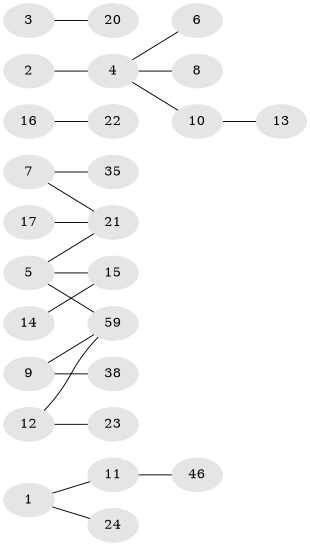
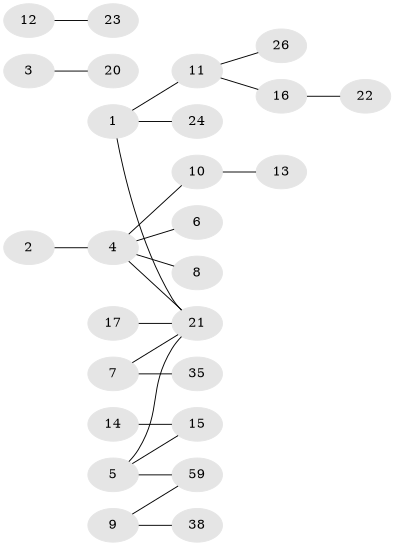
  graph {
    rankdir=LR
    node [color=gray90 style=filled]
    edge [weight=1.0]
    1
    11
    21
    24
    16
-   26 [label=46]
+   26
    2
    4
    6
    8
    10
    3
    20
    7
    n15 [label=35]
    13
    5
    15
    n19 [label=59]
    9
    n21 [label=38]
    22
    12
    23
    14
    17
    1 -- 11
+   1 -- 21
    1 -- 24
+   11 -- 16
    11 -- 26
    16 -- 22
    2 -- 4
+   4 -- 21
    4 -- 6
    4 -- 8
    4 -- 10
    10 -- 13
    3 -- 20
    7 -- 21
    7 -- n15
    5 -- 21
    5 -- 15
    5 -- n19
    9 -- n19
    9 -- n21
-   12 -- n19
    12 -- 23
    14 -- 15
    17 -- 21
  }
